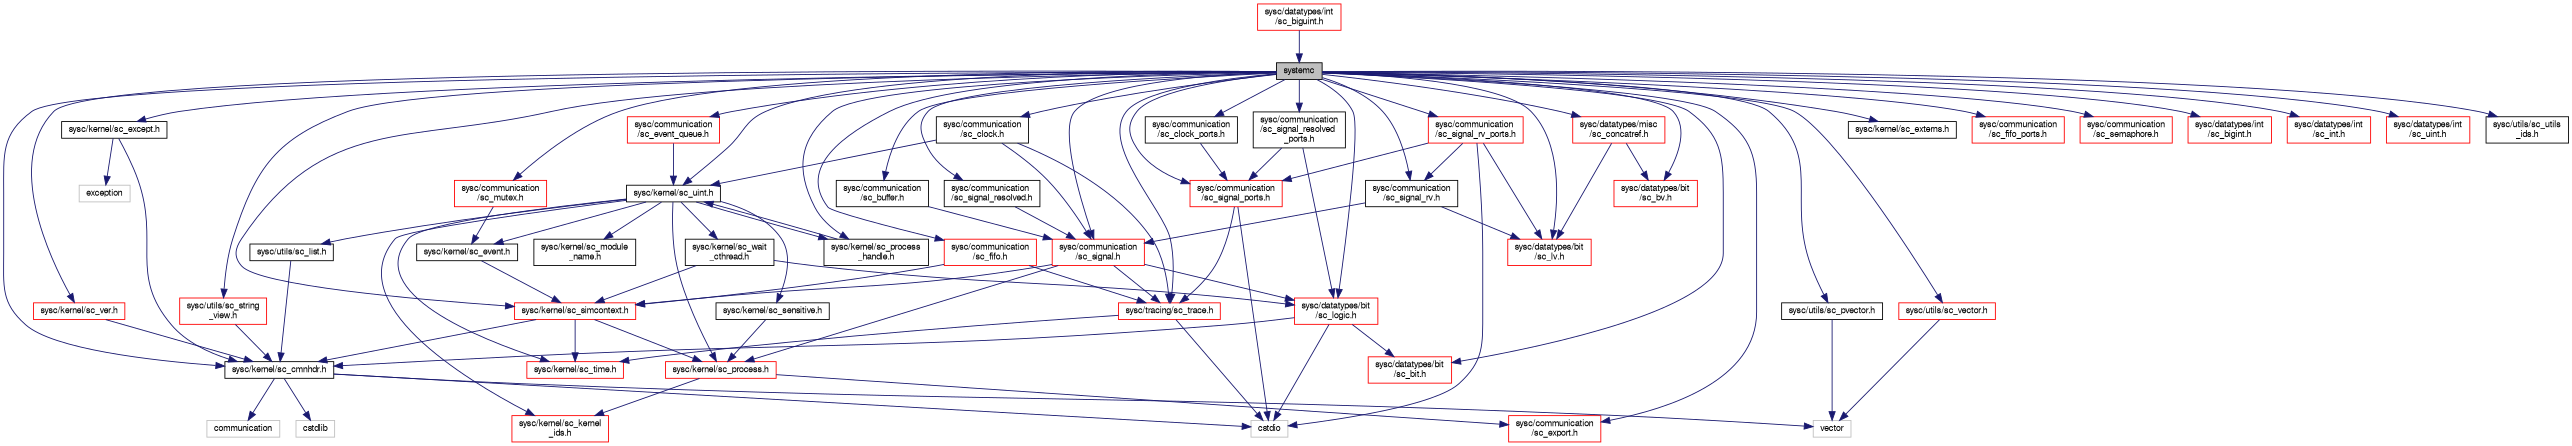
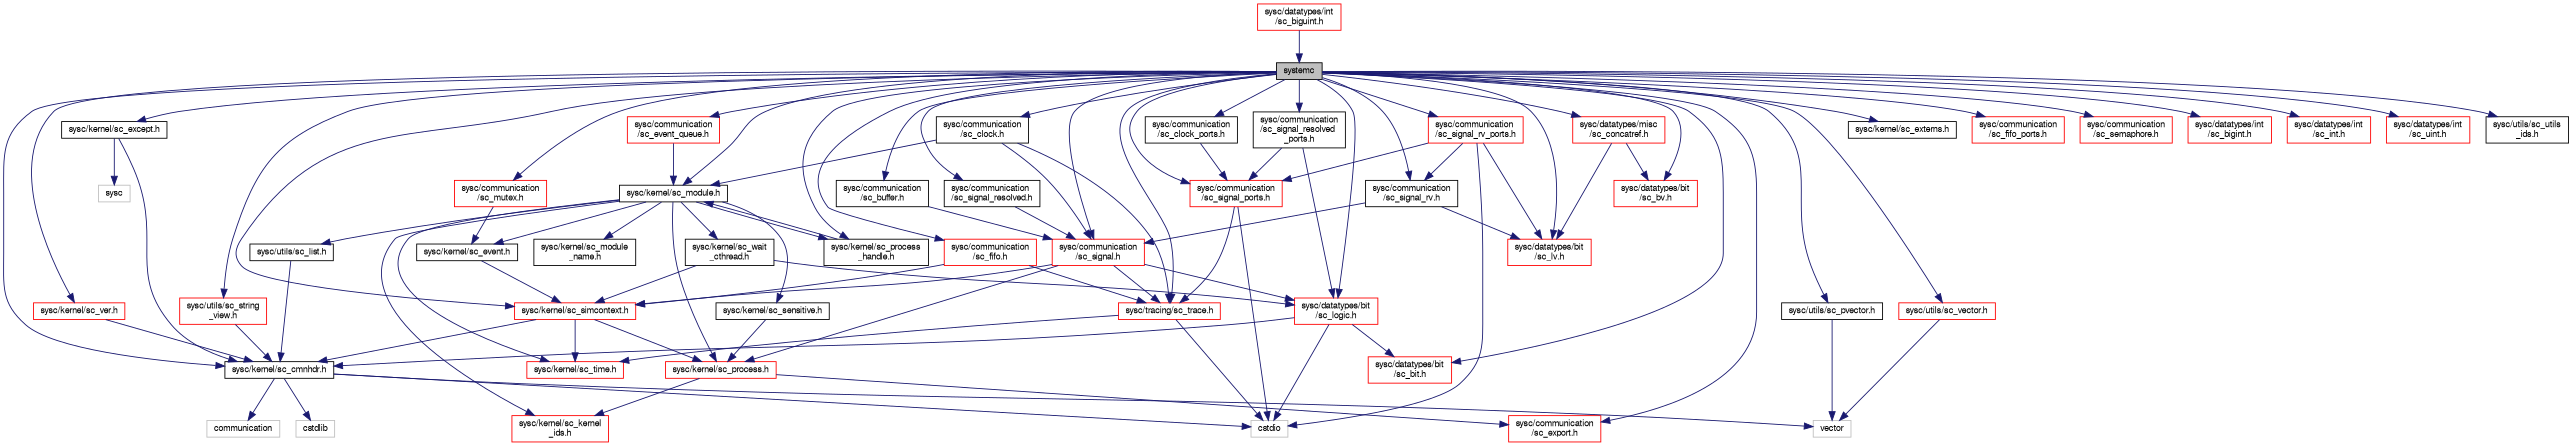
  digraph {
    node [color=red fillcolor=white fontname=FreeSans fontsize=10 shape=record style=filled]
    edge [color=midnightblue fontname=FreeSans fontsize=10 labelfontname=FreeSans labelfontsize=10 style=solid]
    n1 [color=black fillcolor=grey75 fontcolor=black height=0.2 label=systemc width=0.4]
    n2 [color=black height=0.2 label="sysc/kernel/sc_cmnhdr.h" width=0.4]
    n3 [color=black height=0.2 label="sysc/kernel/sc_externs.h" width=0.4]
    n4 [color=black height=0.2 label="sysc/kernel/sc_except.h" width=0.4]
-   n5 [color=black height=0.2 label="sysc/kernel/sc_uint.h" width=0.4]
+   n5 [color=black height=0.2 label="sysc/kernel/sc_module.h" width=0.4]
    n6 [height=0.2 label="sysc/communication\l/sc_export.h" width=0.4]
    n7 [height=0.2 label="sysc/kernel/sc_simcontext.h" width=0.4]
    n8 [height=0.2 label="sysc/datatypes/bit\l/sc_logic.h" width=0.4]
    n9 [height=0.2 label="sysc/datatypes/bit\l/sc_bit.h" width=0.4]
    n10 [color=black height=0.2 label="sysc/kernel/sc_process\l_handle.h" width=0.4]
    n11 [height=0.2 label="sysc/kernel/sc_ver.h" width=0.4]
    n12 [color=black height=0.2 label="sysc/communication\l/sc_buffer.h" width=0.4]
    n13 [height=0.2 label="sysc/communication\l/sc_signal.h" width=0.4]
    n14 [height=0.2 label="sysc/tracing/sc_trace.h" width=0.4]
    n15 [color=black height=0.2 label="sysc/communication\l/sc_clock.h" width=0.4]
    n16 [color=black height=0.2 label="sysc/communication\l/sc_clock_ports.h" width=0.4]
    n17 [height=0.2 label="sysc/communication\l/sc_signal_ports.h" width=0.4]
    n18 [height=0.2 label="sysc/communication\l/sc_event_queue.h" width=0.4]
    n19 [height=0.2 label="sysc/communication\l/sc_fifo.h" width=0.4]
    n20 [height=0.2 label="sysc/communication\l/sc_fifo_ports.h" width=0.4]
    n21 [height=0.2 label="sysc/communication\l/sc_mutex.h" width=0.4]
    n22 [height=0.2 label="sysc/communication\l/sc_semaphore.h" width=0.4]
    n23 [color=black height=0.2 label="sysc/communication\l/sc_signal_resolved.h" width=0.4]
    n24 [color=black height=0.2 label="sysc/communication\l/sc_signal_resolved\l_ports.h" width=0.4]
    n25 [color=black height=0.2 label="sysc/communication\l/sc_signal_rv.h" width=0.4]
    n26 [height=0.2 label="sysc/datatypes/bit\l/sc_lv.h" width=0.4]
    n27 [height=0.2 label="sysc/communication\l/sc_signal_rv_ports.h" width=0.4]
    n28 [height=0.2 label="sysc/datatypes/bit\l/sc_bv.h" width=0.4]
    n29 [height=0.2 label="sysc/datatypes/int\l/sc_bigint.h" width=0.4]
    n30 [height=0.2 label="sysc/datatypes/int\l/sc_int.h" width=0.4]
    n31 [height=0.2 label="sysc/datatypes/int\l/sc_uint.h" width=0.4]
    n32 [height=0.2 label="sysc/datatypes/misc\l/sc_concatref.h" width=0.4]
    n33 [color=black height=0.2 label="sysc/utils/sc_utils\l_ids.h" width=0.4]
    n34 [color=black height=0.2 label="sysc/utils/sc_pvector.h" width=0.4]
    n35 [height=0.2 label="sysc/utils/sc_string\l_view.h" width=0.4]
    n36 [height=0.2 label="sysc/utils/sc_vector.h" width=0.4]
    n37 [color=grey75 height=0.2 label=communication width=0.4]
    n38 [color=grey75 height=0.2 label=cstdio width=0.4]
    n39 [color=grey75 height=0.2 label=cstdlib width=0.4]
    n40 [color=grey75 height=0.2 label=vector width=0.4]
-   n41 [color=grey75 height=0.2 label=exception width=0.4]
+   n41 [color=grey75 height=0.2 label=sysc width=0.4]
    n42 [height=0.2 label="sysc/kernel/sc_kernel\l_ids.h" width=0.4]
    n43 [height=0.2 label="sysc/kernel/sc_process.h" width=0.4]
    n44 [color=black height=0.2 label="sysc/kernel/sc_module\l_name.h" width=0.4]
    n45 [color=black height=0.2 label="sysc/kernel/sc_sensitive.h" width=0.4]
    n46 [height=0.2 label="sysc/kernel/sc_time.h" width=0.4]
    n47 [color=black height=0.2 label="sysc/kernel/sc_event.h" width=0.4]
    n48 [color=black height=0.2 label="sysc/kernel/sc_wait\l_cthread.h" width=0.4]
    n49 [color=black height=0.2 label="sysc/utils/sc_list.h" width=0.4]
    n50 [height=0.2 label="sysc/datatypes/int\l/sc_biguint.h" width=0.4]
    n1 -> n2
    n1 -> n3
    n1 -> n4
    n1 -> n5
    n1 -> n6
    n1 -> n7
    n1 -> n8
    n1 -> n9
    n1 -> n10
    n1 -> n11
    n1 -> n12
    n1 -> n13
    n1 -> n14
    n1 -> n15
    n1 -> n16
    n1 -> n17
    n1 -> n18
    n1 -> n19
    n1 -> n20
    n1 -> n21
    n1 -> n22
    n1 -> n23
    n1 -> n24
    n1 -> n25
    n1 -> n26
    n1 -> n27
    n1 -> n28
    n1 -> n29
    n1 -> n30
    n1 -> n31
    n1 -> n32
    n1 -> n33
    n1 -> n34
    n1 -> n35
    n1 -> n36
    n2 -> n37
    n2 -> n38
    n2 -> n39
    n2 -> n40
    n4 -> n2
    n4 -> n41
    n5 -> n10
    n5 -> n42
    n5 -> n43
    n5 -> n44
    n5 -> n45
    n5 -> n46
    n5 -> n47
    n5 -> n48
    n5 -> n49
    n7 -> n2
    n7 -> n43
    n7 -> n46
    n8 -> n2
    n8 -> n9
    n8 -> n38
    n10 -> n5
    n11 -> n2
    n12 -> n13
    n13 -> n7
    n13 -> n8
    n13 -> n14
    n13 -> n43
    n14 -> n38
    n14 -> n46
    n15 -> n5
    n15 -> n13
    n15 -> n14
    n16 -> n17
    n17 -> n14
    n17 -> n38
    n18 -> n5
    n19 -> n7
    n19 -> n14
    n21 -> n47
    n23 -> n13
    n24 -> n8
    n24 -> n17
    n25 -> n13
    n25 -> n26
    n27 -> n17
    n27 -> n25
    n27 -> n26
    n27 -> n38
    n32 -> n26
    n32 -> n28
    n34 -> n40
    n35 -> n2
    n36 -> n40
    n43 -> n6
    n43 -> n42
    n45 -> n43
    n47 -> n7
    n48 -> n7
    n48 -> n8
    n49 -> n2
    n50 -> n1
  }
